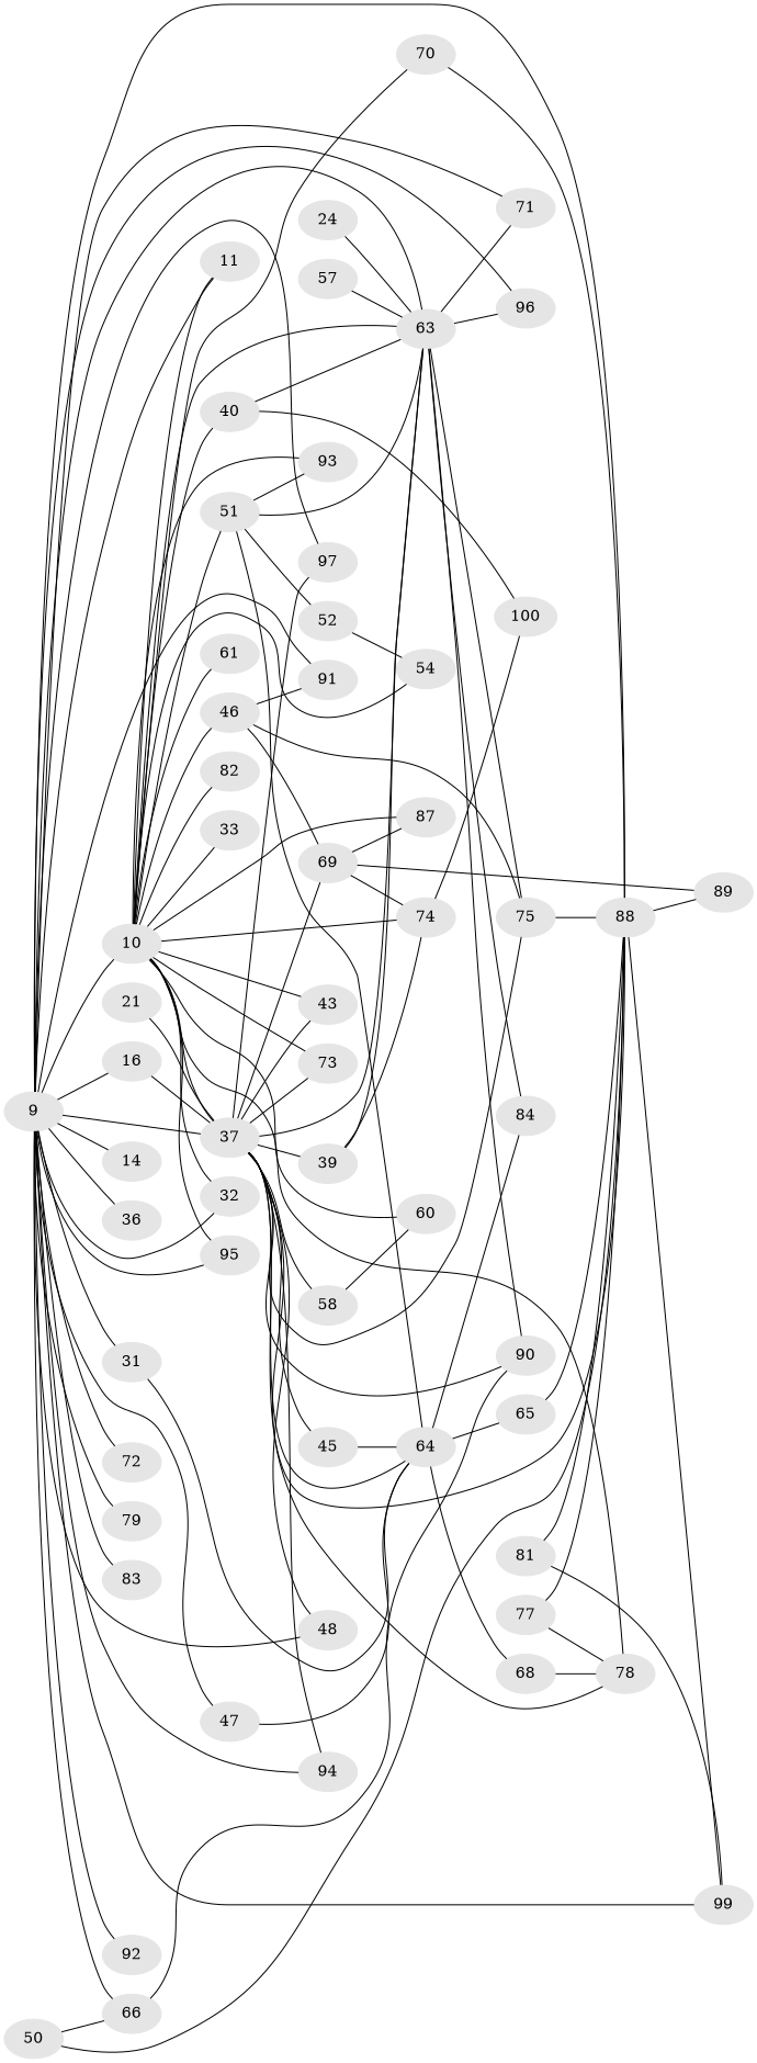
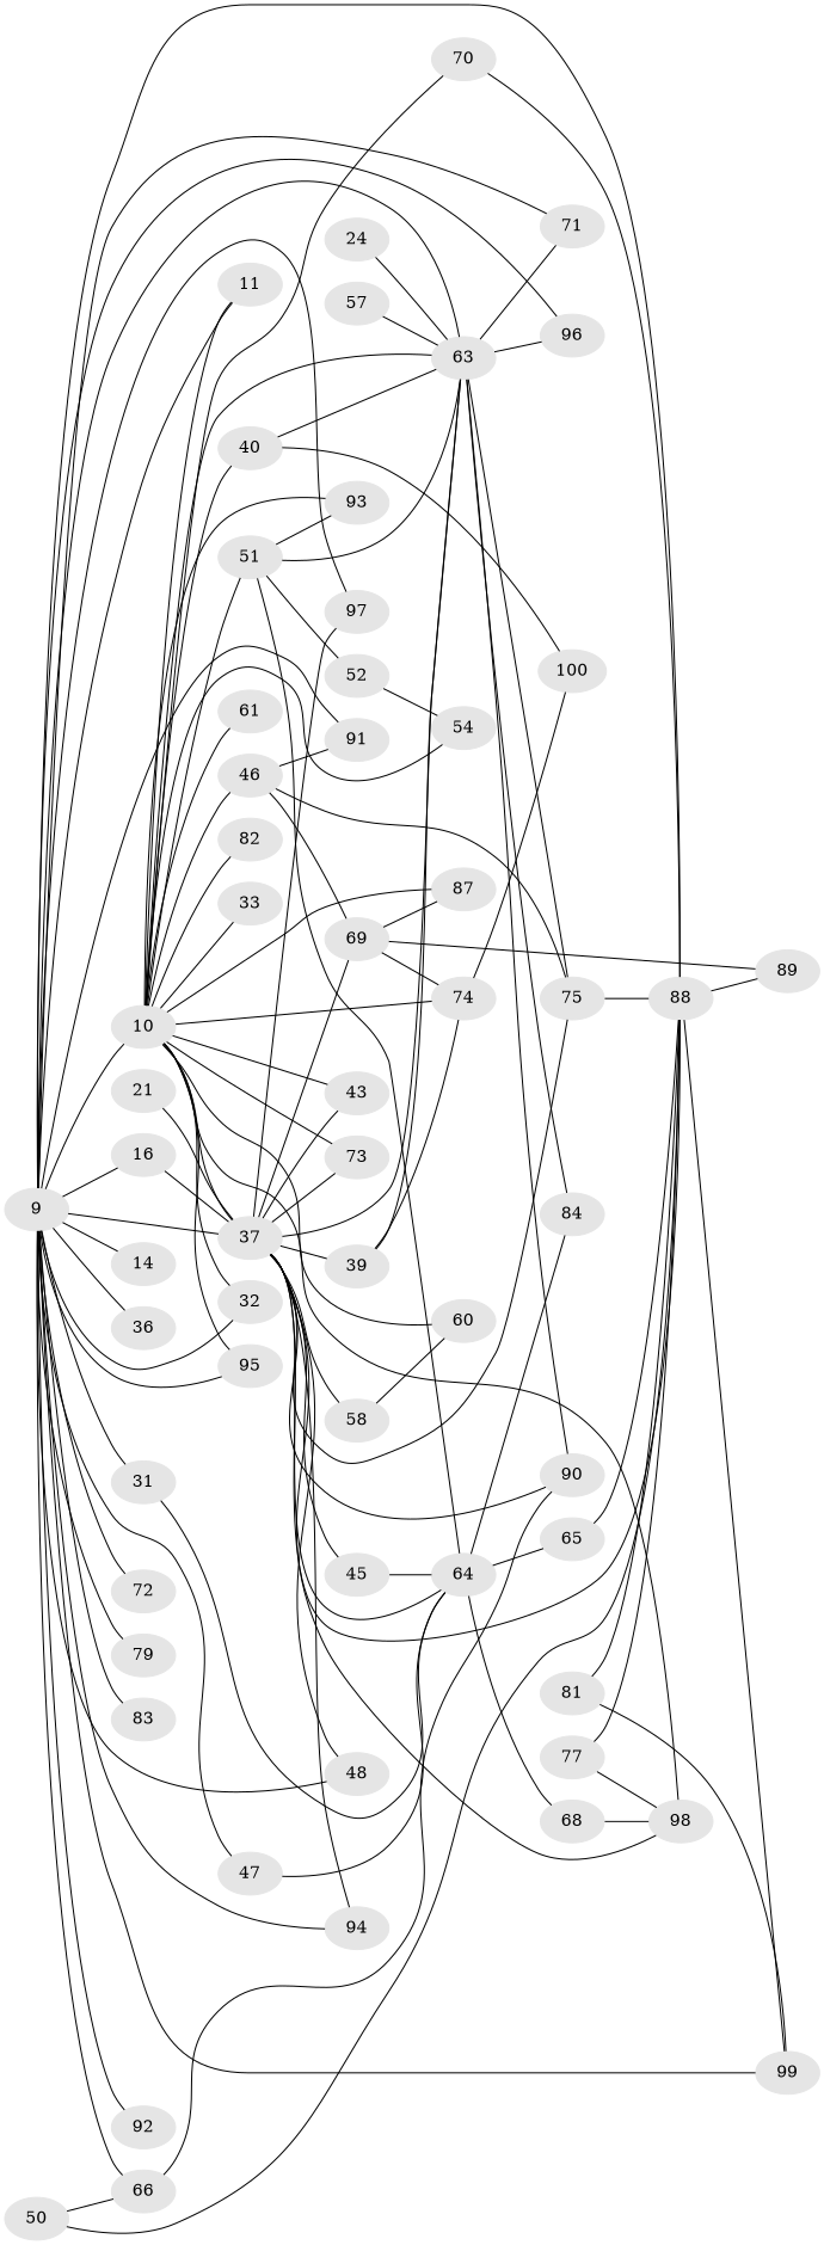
  graph {
    rankdir=LR
    node [color=gray90 style=filled]
    9 [super="+8"]
    10 [super="+4+3"]
    11
    14
    16
    31
    32
    36 [super="+22"]
    37 [super="+19+7"]
    47
    48
    63 [super="+26+59"]
    66 [super="+30"]
    71
    72
    79
    83 [super="+55"]
    88 [super="+67+78"]
    91
    92
    94
    95 [super="+20"]
    96
    97
    99 [super="+80+86+76"]
    33
    40 [super="+34"]
    43
    46
    51 [super="+29"]
    54
    60
    61
    70
    73
    74 [super="+15"]
    82
    87
    93
-   98 [super="+53" label=78]
+   98 [super="+53"]
    64 [super="+44"]
    39 [super="+25"]
    45
    58
    69 [super="+56"]
    75 [super="+38"]
    90 [super="+85"]
    84
    89
    100
    52
    24
    21
    65
    68
    50
    57
    77
    81
    9 -- 10 [weight=12]
    9 -- 11
    9 -- 14
    9 -- 16
    9 -- 31 [weight=2]
    9 -- 32
    9 -- 36 [weight=3]
    9 -- 37 [weight=7]
    9 -- 47
    9 -- 48
    9 -- 63 [weight=4]
    9 -- 66 [weight=3]
    9 -- 71
    9 -- 72
    9 -- 79 [weight=2]
    9 -- 83 [weight=3]
    9 -- 88 [weight=6]
    9 -- 91
    9 -- 92 [weight=2]
    9 -- 94
    9 -- 95
    9 -- 96
    9 -- 97
    9 -- 99 [weight=5]
    10 -- 11
    10 -- 32
    10 -- 37 [weight=10]
    10 -- 63 [weight=6]
    10 -- 95 [weight=2]
    10 -- 33 [weight=2]
    10 -- 40 [weight=2]
    10 -- 43
    10 -- 46
    10 -- 51
    10 -- 54
    10 -- 60
    10 -- 61 [weight=2]
    10 -- 70
    10 -- 73
    10 -- 74 [weight=2]
    10 -- 82 [weight=2]
    10 -- 87
    10 -- 93
    10 -- 98
    16 -- 37
    31 -- 64
    37 -- 48
    37 -- 63 [weight=4]
    37 -- 88 [weight=2]
    37 -- 94
    37 -- 97
    37 -- 43
    37 -- 73
    37 -- 98 [weight=2]
    37 -- 64
    37 -- 39
    37 -- 45
    37 -- 58 [weight=2]
    37 -- 69
    37 -- 75
    37 -- 90
    47 -- 64
    63 -- 71
    63 -- 96
    63 -- 75
    63 -- 90
    63 -- 84
    66 -- 90
    88 -- 99
    88 -- 89
    40 -- 63
    40 -- 100
    46 -- 91
    46 -- 69 [weight=2]
    46 -- 75
    51 -- 63 [weight=2]
    51 -- 93
    51 -- 64
    51 -- 52 [weight=2]
    70 -- 88
    74 -- 100
    64 -- 84
    64 -- 65
    64 -- 68
    39 -- 63
    39 -- 74
    45 -- 64
    58 -- 60
    69 -- 74
    69 -- 87
    69 -- 89
    75 -- 88
    52 -- 54
    24 -- 63
    21 -- 37 [weight=2]
    65 -- 88
    68 -- 98
    50 -- 66
    50 -- 88
    57 -- 63
    77 -- 88
    77 -- 98
    81 -- 88
    81 -- 99
  }
